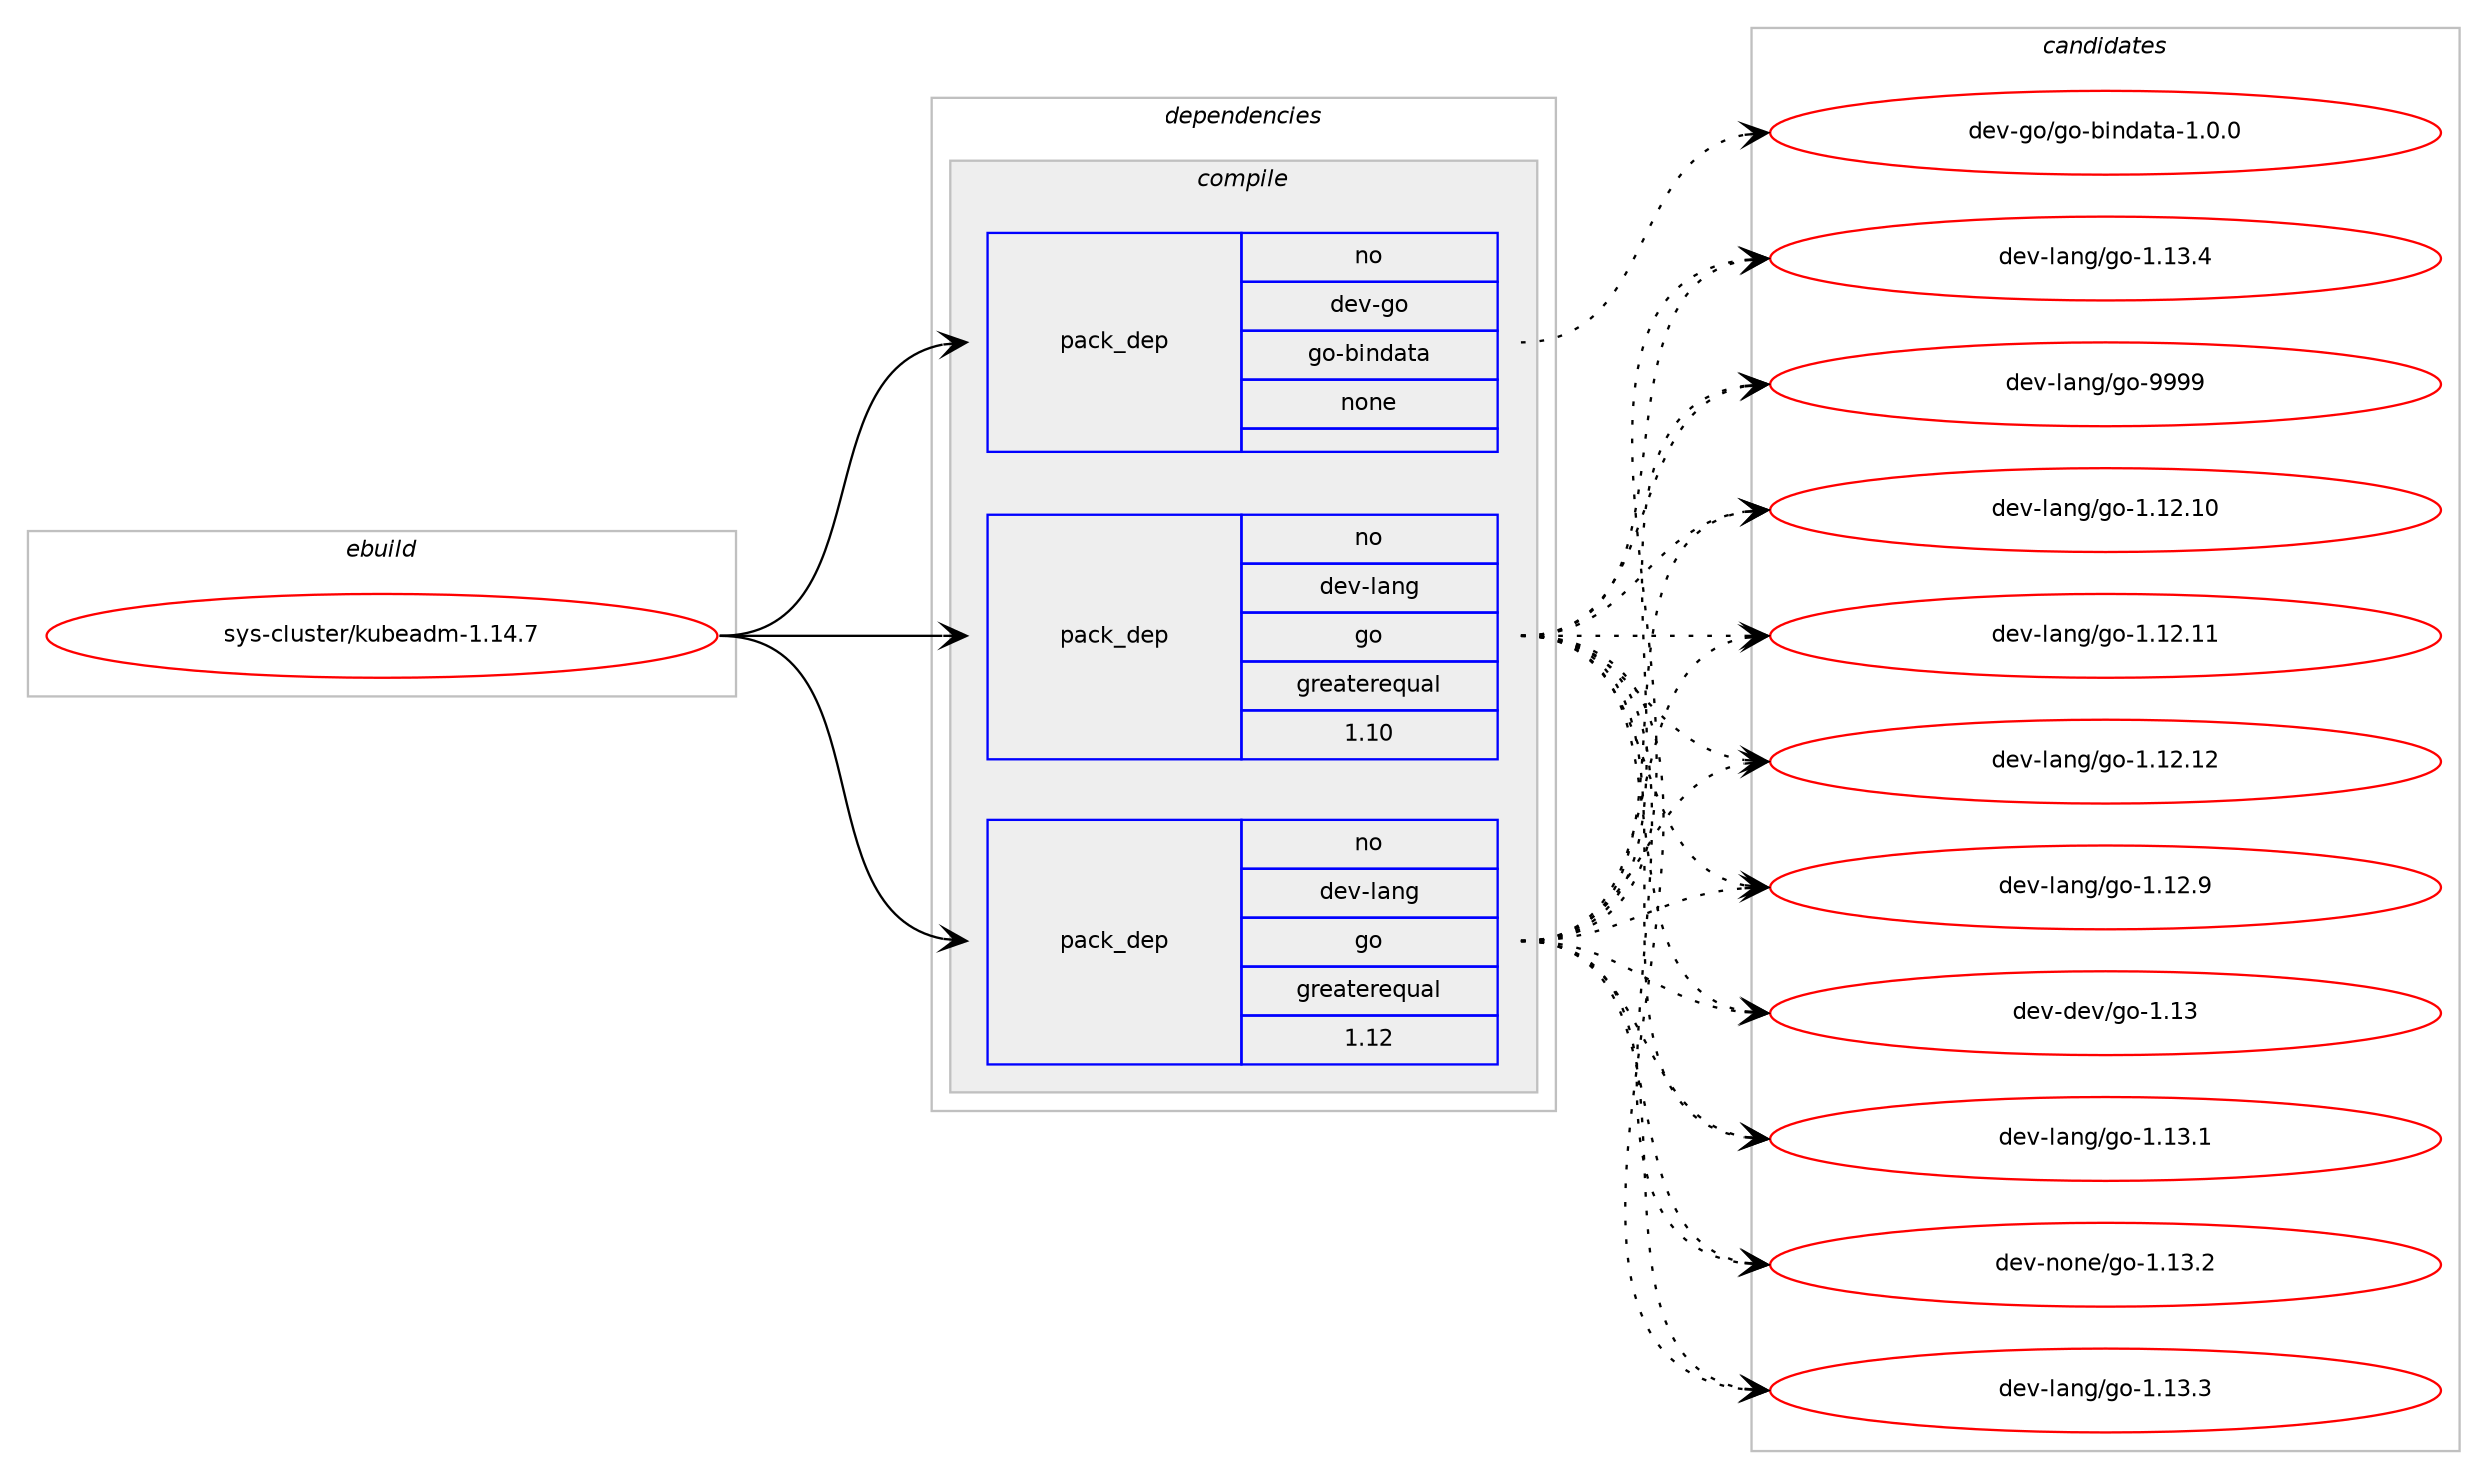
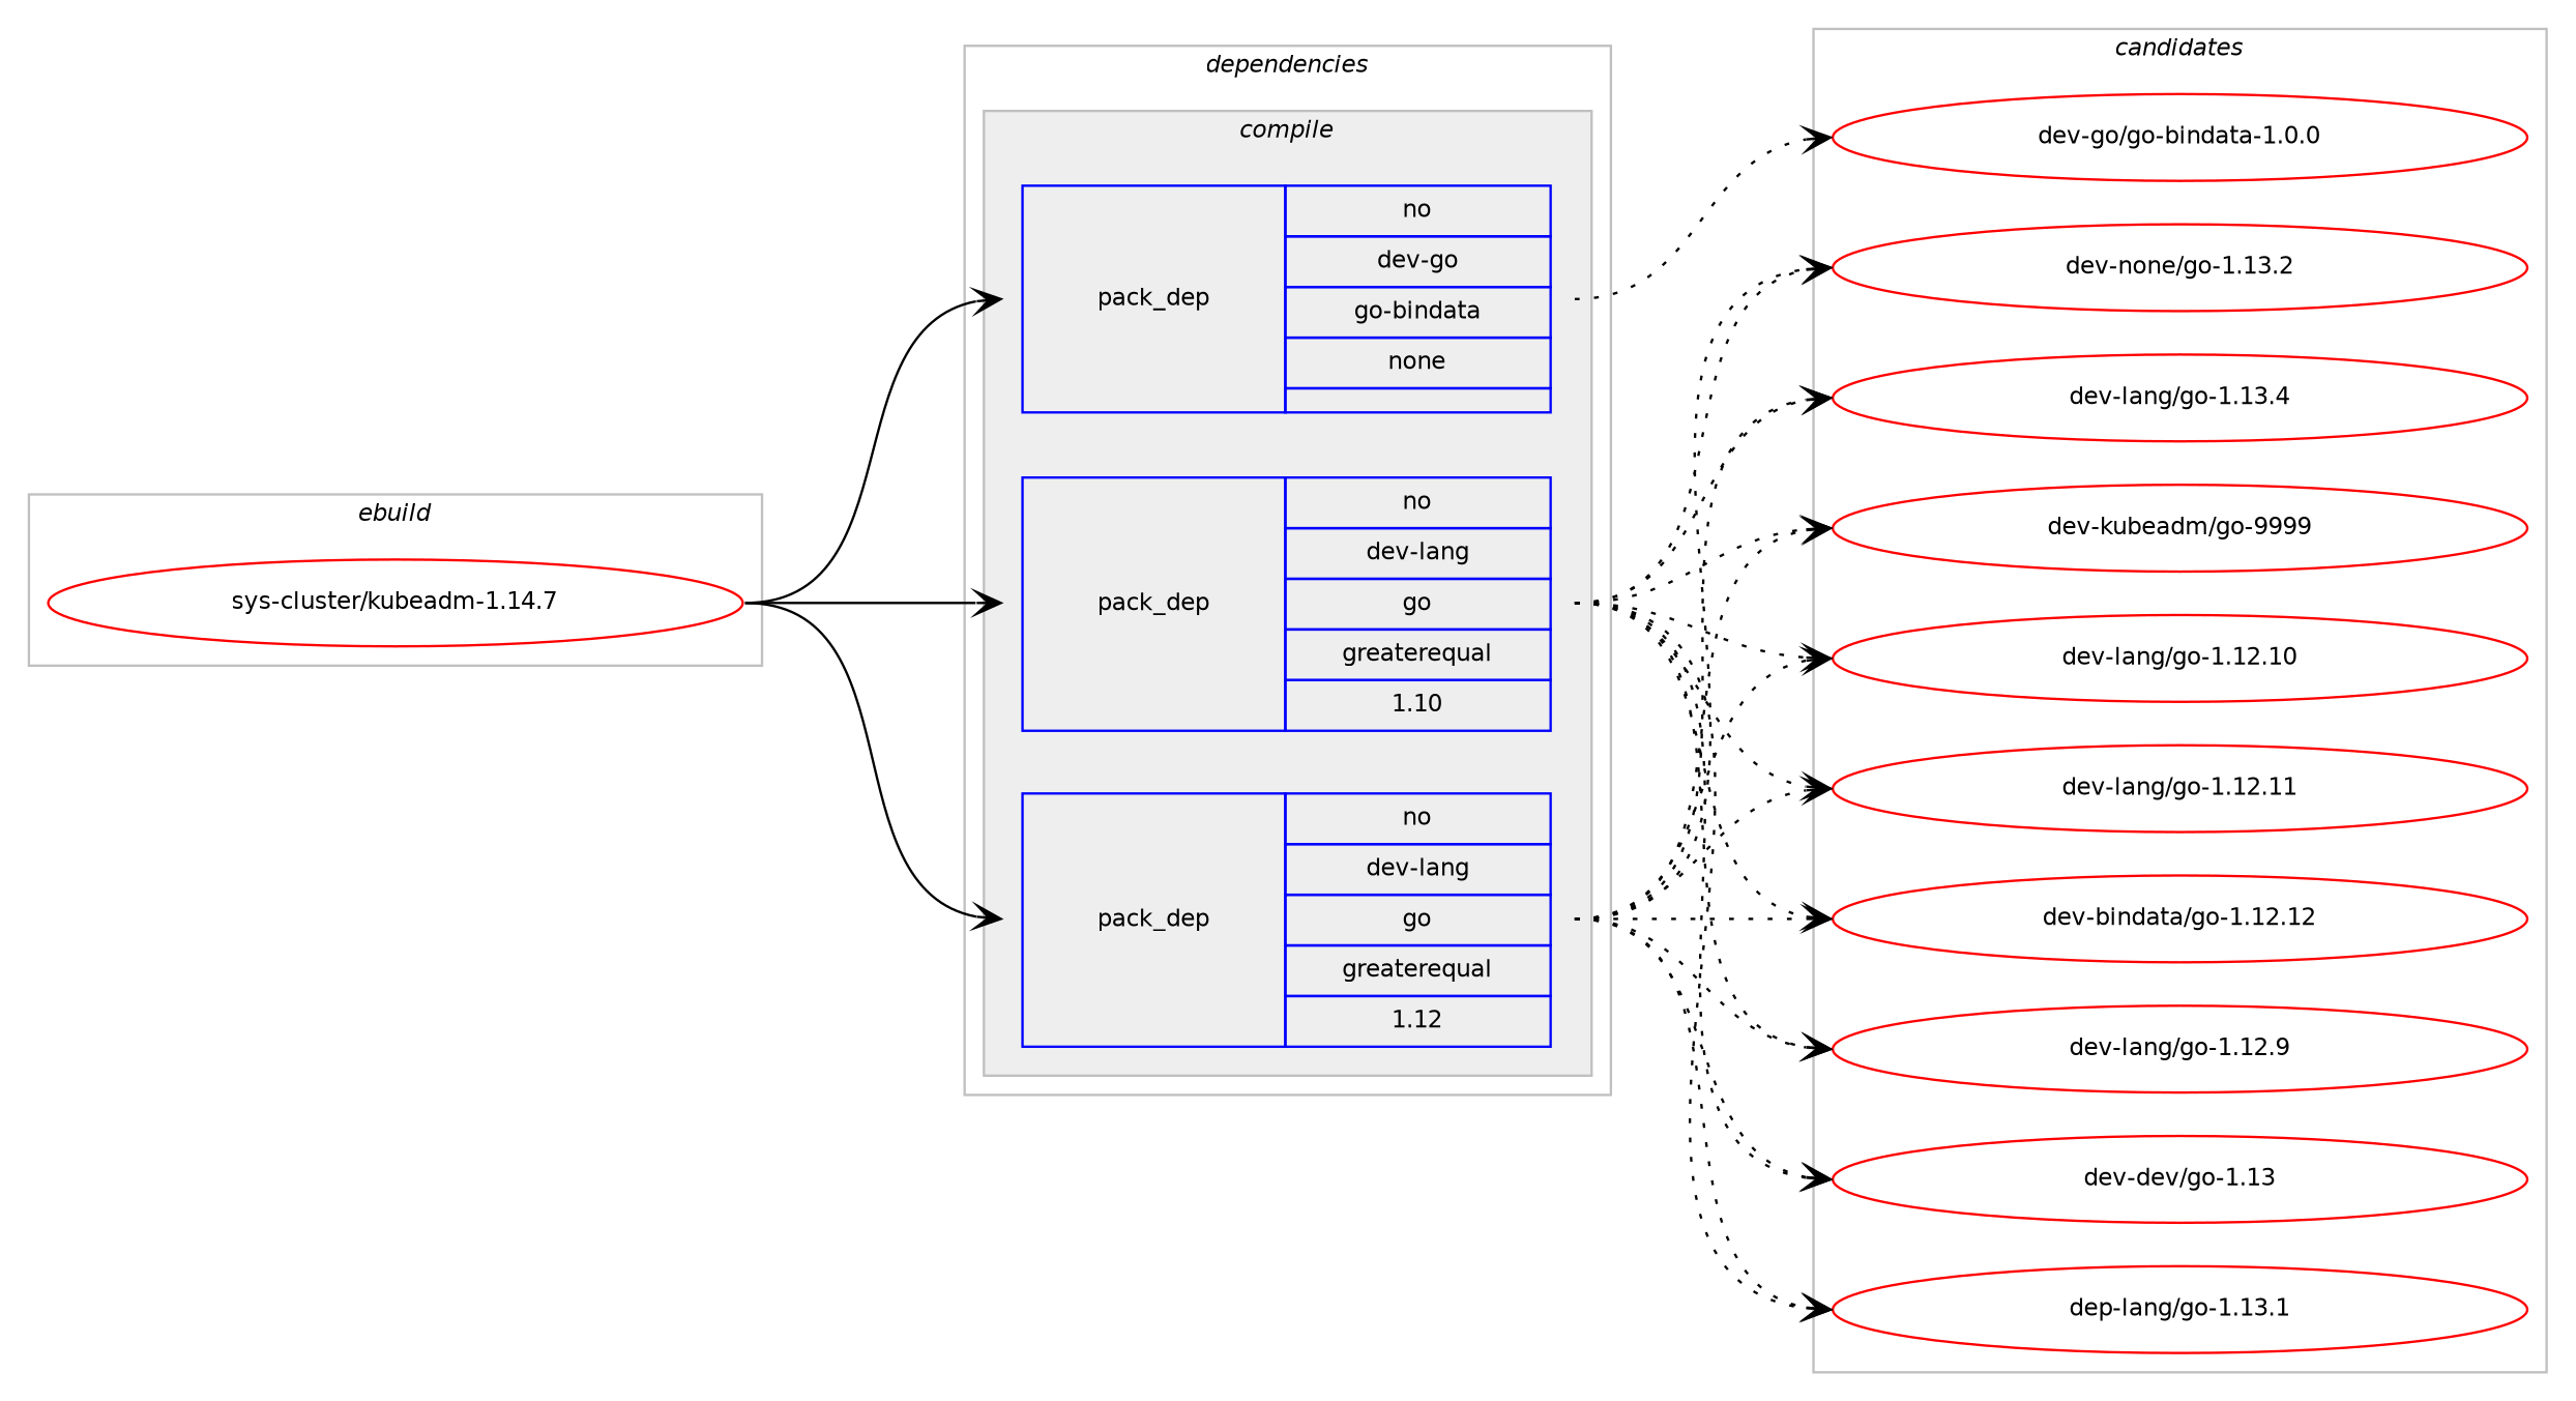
  digraph {
    compound=true
    concentrate=true
    fontname=Helvetica
    fontsize=10
    newrank=true
    rankdir=LR
    ranksep=1.5
    node [color=red fontname=Helvetica fontsize=10]
    edge [arrowhead=vee headport=w style=dotted tailport=e weight=100]
    n1 [label="sys-cluster/kubeadm-1.14.7" width=4]
    n2 [color=blue label=<<TABLE BORDER="0" CELLBORDER="1" CELLSPACING="0" CELLPADDING="4" WIDTH="220"><TR><TD ROWSPAN="6" CELLPADDING="30">pack_dep</TD></TR><TR><TD WIDTH="110">no</TD></TR><TR><TD>dev-go</TD></TR><TR><TD>go-bindata</TD></TR><TR><TD>none</TD></TR><TR><TD></TD></TR></TABLE>> shape=none]
    n3 [color=blue label=<<TABLE BORDER="0" CELLBORDER="1" CELLSPACING="0" CELLPADDING="4" WIDTH="220"><TR><TD ROWSPAN="6" CELLPADDING="30">pack_dep</TD></TR><TR><TD WIDTH="110">no</TD></TR><TR><TD>dev-lang</TD></TR><TR><TD>go</TD></TR><TR><TD>greaterequal</TD></TR><TR><TD>1.10</TD></TR></TABLE>> shape=none]
    n4 [color=blue label=<<TABLE BORDER="0" CELLBORDER="1" CELLSPACING="0" CELLPADDING="4" WIDTH="220"><TR><TD ROWSPAN="6" CELLPADDING="30">pack_dep</TD></TR><TR><TD WIDTH="110">no</TD></TR><TR><TD>dev-lang</TD></TR><TR><TD>go</TD></TR><TR><TD>greaterequal</TD></TR><TR><TD>1.12</TD></TR></TABLE>> shape=none]
    n5 [label="dev-go/go-bindata-1.0.0" width=4]
    n6 [label="dev-lang/go-1.12.10" width=4]
    n7 [label="dev-lang/go-1.12.11" width=4]
-   n8 [label="dev-lang/go-1.12.12" width=4]
+   n8 [label="dev-bindata/go-1.12.12" width=4]
    n9 [label="dev-lang/go-1.12.9" width=4]
    n10 [label="dev-dev/go-1.13" width=4]
-   n11 [label="dev-lang/go-1.13.1" width=4]
+   n11 [label="dep-lang/go-1.13.1" width=4]
    n12 [label="dev-none/go-1.13.2" width=4]
-   n13 [label="dev-lang/go-1.13.3" width=4]
    n14 [label="dev-lang/go-1.13.4" width=4]
-   n15 [label="dev-lang/go-9999" width=4]
+   n15 [label="dev-kubeadm/go-9999" width=4]
    subgraph cluster_1 {
      color=gray
      label=<<i>ebuild</i>>
      rank=same
      n1
    }
    subgraph cluster_2 {
      color=gray
      label=<<i>dependencies</i>>
      subgraph cluster_3 {
        color=gray
        fillcolor="#eeeeee"
        label=<<i>compile</i>>
        style=filled
        subgraph sub_4 {
          color=gray
          fillcolor="#eeeeee"
          label=<<i>compile</i>>
          style=filled
          n2
        }
        subgraph sub_5 {
          color=gray
          fillcolor="#eeeeee"
          label=<<i>compile</i>>
          style=filled
          n3
        }
        subgraph sub_6 {
          color=gray
          fillcolor="#eeeeee"
          label=<<i>compile</i>>
          style=filled
          n4
        }
      }
      subgraph cluster_7 {
        color=gray
        fillcolor="#eeeeee"
        label=<<i>compile and run</i>>
        style=filled
      }
      subgraph cluster_8 {
        color=gray
        fillcolor="#eeeeee"
        label=<<i>run</i>>
        style=filled
      }
    }
    subgraph cluster_9 {
      color=gray
      label=<<i>candidates</i>>
      rank=same
      subgraph sub_10 {
        color=black
        label=<<i>candidates</i>>
        nodesep=1
        rank=same
        n5
      }
      subgraph sub_11 {
        color=black
        label=<<i>candidates</i>>
        nodesep=1
        rank=same
        n6
        n7
        n8
        n9
        n10
        n11
        n12
-       n13
        n14
        n15
      }
      subgraph sub_12 {
        color=black
        label=<<i>candidates</i>>
        nodesep=1
        rank=same
        n6
        n7
        n8
        n9
        n10
        n11
        n12
-       n13
        n14
        n15
      }
    }
    n1 -> n2 [style=solid weight=20]
    n1 -> n3 [style=solid weight=20]
    n1 -> n4 [style=solid weight=20]
    n2 -> n5
    n3 -> n6
    n3 -> n7
    n3 -> n8
    n3 -> n9
    n3 -> n10
    n3 -> n11
    n3 -> n12
-   n3 -> n13
    n3 -> n14
    n3 -> n15
    n4 -> n6
    n4 -> n7
    n4 -> n8
    n4 -> n9
    n4 -> n10
    n4 -> n11
    n4 -> n12
-   n4 -> n13
    n4 -> n14
    n4 -> n15
  }
